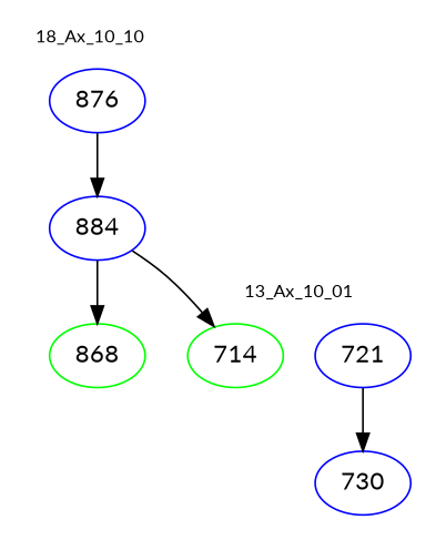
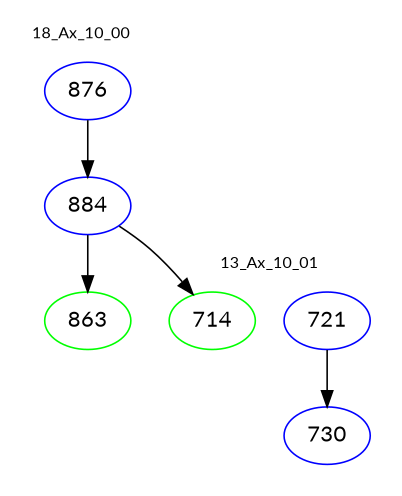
  digraph {
    fontname=Lato
    node [color=blue fontname=Lato]
    edge [color=black fontname=Lato]
    n1 [label=876]
-   n2 [color=green label=868]
+   n2 [color=green label=863]
    n3 [label=884]
    n4 [label=721]
    n5 [color=green label=714]
    n6 [label=730]
    subgraph cluster_1 {
      color=white
      fontsize=10
-     label="18_Ax_10_10"
+     label="18_Ax_10_00"
      n1
      n2
      n3
    }
    subgraph cluster_2 {
      color=white
      fontsize=10
      label="13_Ax_10_01"
      n4
      n5
      n6
    }
    n1 -> n3
    n3 -> n2
    n3 -> n5
    n4 -> n6
  }
